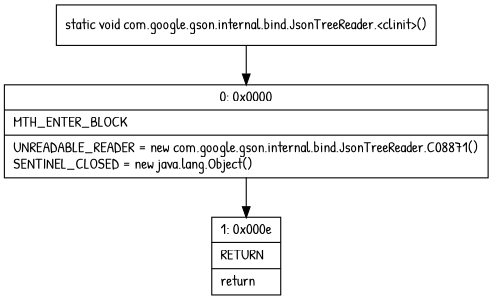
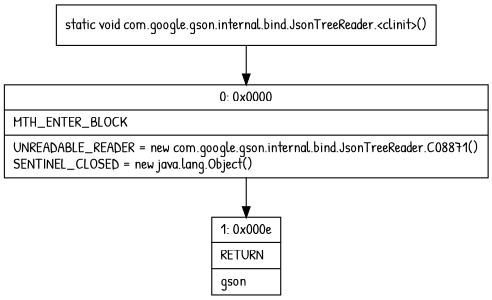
  digraph {
    fontname="Patrick Hand"
    node [shape=record fontname="Patrick Hand"]
    edge [fontname="Patrick Hand"]
    n1 [label="{0\:\ 0x0000|MTH_ENTER_BLOCK\l|UNREADABLE_READER = new com.google.gson.internal.bind.JsonTreeReader.C08871()\lSENTINEL_CLOSED = new java.lang.Object()\l}"]
-   n2 [label="{1\:\ 0x000e|RETURN\l|return\l}"]
+   n2 [label="{1\:\ 0x000e|RETURN\l|gson\l}"]
    n3 [label="{static void com.google.gson.internal.bind.JsonTreeReader.\<clinit\>() }"]
    n1 -> n2
    n3 -> n1
  }
